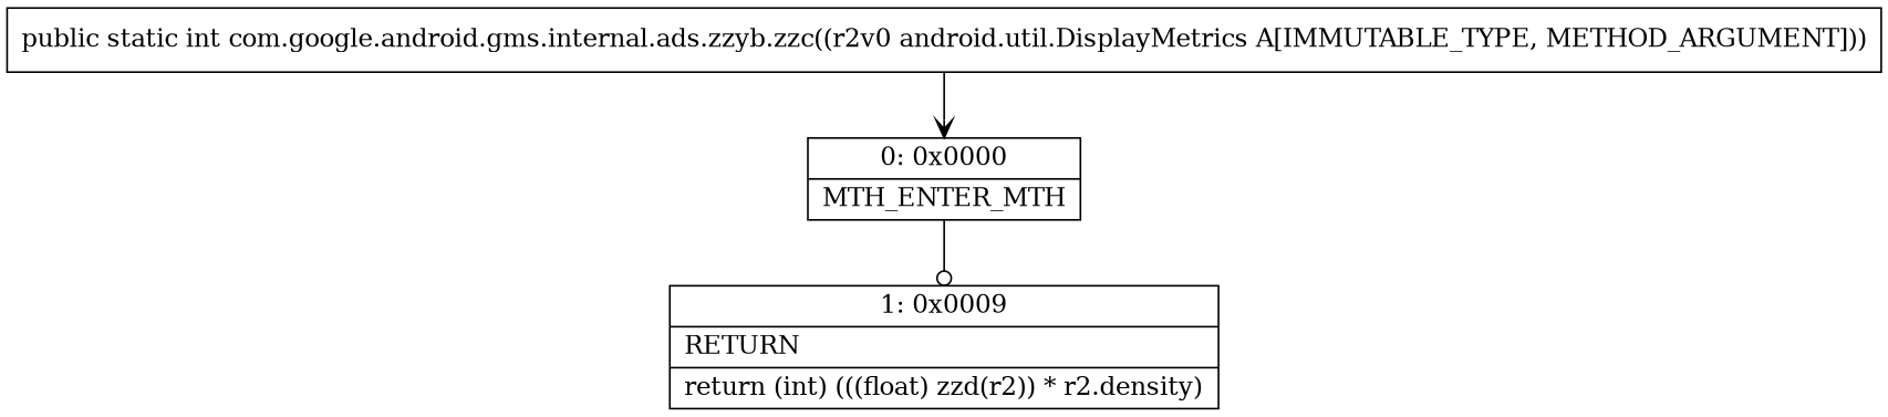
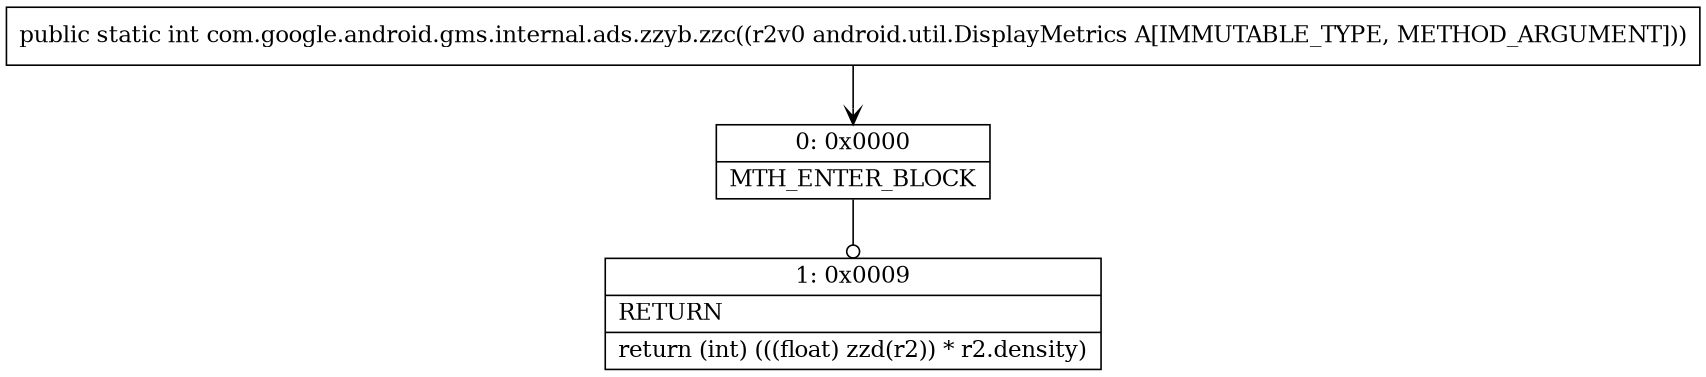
  digraph {
    node [shape=record]
-   n1 [label="{0\:\ 0x0000|MTH_ENTER_MTH\l}"]
+   n1 [label="{0\:\ 0x0000|MTH_ENTER_BLOCK\l}"]
    n2 [label="{1\:\ 0x0009|RETURN\l|return (int) (((float) zzd(r2)) * r2.density)\l}"]
    n3 [label="{public static int com.google.android.gms.internal.ads.zzyb.zzc((r2v0 android.util.DisplayMetrics A[IMMUTABLE_TYPE, METHOD_ARGUMENT])) }"]
    n1 -> n2 [arrowhead=odot]
    n3 -> n1 [arrowhead=vee]
  }
